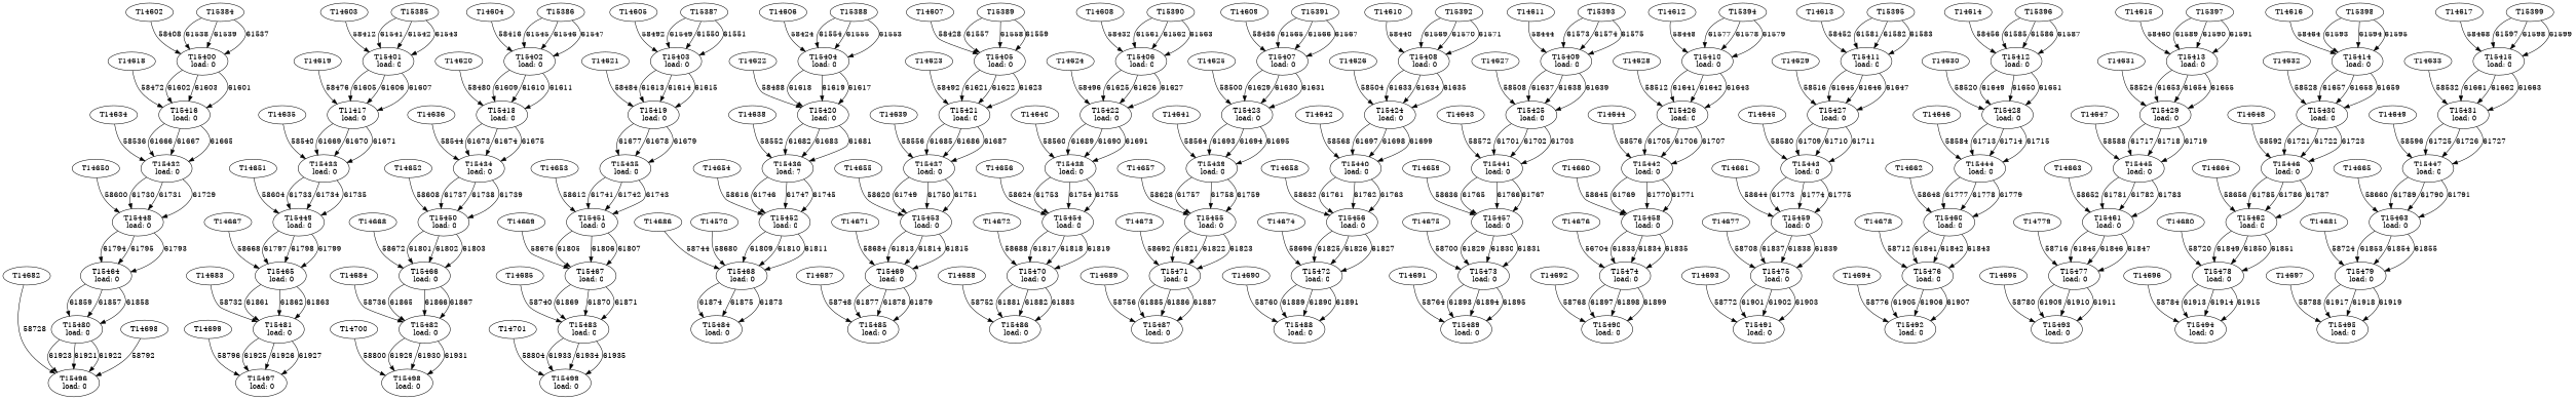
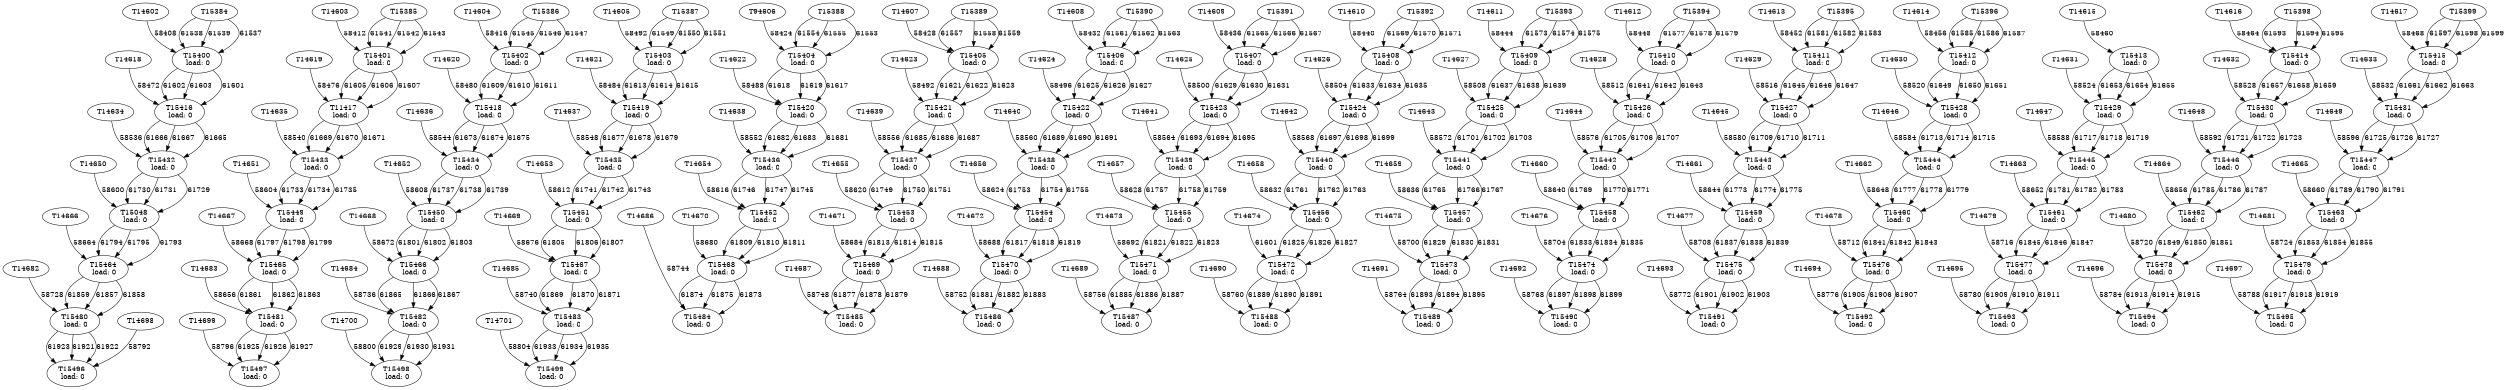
  digraph {
    n1 [label="T15400\n load: 0"]
    n2 [label="T15416\n load: 0"]
    n3 [label="T15432\n load: 0"]
    T14602
    T15384
    n6 [label="T15401\n load: 0"]
    n7 [label="T11417\n load: 0"]
    n8 [label="T15433\n load: 0"]
    T14603
    T15385
    n11 [label="T15402\n load: 0"]
    n12 [label="T15418\n load: 0"]
    n13 [label="T15434\n load: 0"]
    T14604
    T15386
    n16 [label="T15403\n load: 0"]
    n17 [label="T15419\n load: 0"]
    n18 [label="T15435\n load: 0"]
    T14605
    T15387
    n21 [label="T15404\n load: 0"]
    n22 [label="T15420\n load: 0"]
-   n23 [label="T15436\n load: 7"]
-   T14606
+   n23 [label="T15436\n load: 0"]
+   T14606 [label=T94606]
    T15388
    n26 [label="T15405\n load: 0"]
    n27 [label="T15421\n load: 0"]
    n28 [label="T15437\n load: 0"]
    T14607
    T15389
    n31 [label="T15406\n load: 0"]
    n32 [label="T15422\n load: 0"]
    n33 [label="T15438\n load: 0"]
    T14608
    T15390
    n36 [label="T15407\n load: 0"]
    n37 [label="T15423\n load: 0"]
    n38 [label="T15439\n load: 0"]
    T14609
    T15391
    n41 [label="T15408\n load: 0"]
    n42 [label="T15424\n load: 0"]
    n43 [label="T15440\n load: 0"]
    T14610
    T15392
    n46 [label="T15409\n load: 0"]
    n47 [label="T15425\n load: 0"]
    n48 [label="T15441\n load: 0"]
    T14611
    T15393
    n51 [label="T15410\n load: 0"]
    n52 [label="T15426\n load: 0"]
    n53 [label="T15442\n load: 0"]
    T14612
    T15394
    n56 [label="T15411\n load: 0"]
    n57 [label="T15427\n load: 0"]
    n58 [label="T15443\n load: 0"]
    T14613
    T15395
    n61 [label="T15412\n load: 0"]
    n62 [label="T15428\n load: 0"]
    n63 [label="T15444\n load: 0"]
    T14614
    T15396
    n66 [label="T15413\n load: 0"]
    n67 [label="T15429\n load: 0"]
    n68 [label="T15445\n load: 0"]
    T14615
-   T15397
    n71 [label="T15414\n load: 0"]
    n72 [label="T15430\n load: 0"]
    n73 [label="T15446\n load: 0"]
    T14616
    T15398
    n76 [label="T15415\n load: 0"]
    n77 [label="T15431\n load: 0"]
    n78 [label="T15447\n load: 0"]
    T14617
    T15399
-   n81 [label="T15448\n load: 0"]
+   n81 [label="T15048\n load: 0"]
    T14618
    n83 [label="T15449\n load: 0"]
    T14619
    n85 [label="T15450\n load: 0"]
    T14620
    n87 [label="T15451\n load: 0"]
    T14621
    n89 [label="T15452\n load: 0"]
    T14622
    n91 [label="T15453\n load: 0"]
    T14623
    n93 [label="T15454\n load: 0"]
    T14624
    n95 [label="T15455\n load: 0"]
    T14625
    n97 [label="T15456\n load: 0"]
    T14626
    n99 [label="T15457\n load: 0"]
    T14627
    n101 [label="T15458\n load: 0"]
    T14628
    n103 [label="T15459\n load: 0"]
    T14629
    n105 [label="T15460\n load: 0"]
    T14630
    n107 [label="T15461\n load: 0"]
    T14631
    n109 [label="T15462\n load: 0"]
    T14632
    n111 [label="T15463\n load: 0"]
    T14633
    n113 [label="T15464\n load: 0"]
    T14634
    n115 [label="T15465\n load: 0"]
    T14635
    n117 [label="T15466\n load: 0"]
    T14636
    n119 [label="T15467\n load: 0"]
+   T14637
    n121 [label="T15468\n load: 0"]
    T14638
    n123 [label="T15469\n load: 0"]
    T14639
    n125 [label="T15470\n load: 0"]
    T14640
    n127 [label="T15471\n load: 0"]
    T14641
    n129 [label="T15472\n load: 0"]
    T14642
    n131 [label="T15473\n load: 0"]
    T14643
    n133 [label="T15474\n load: 0"]
    T14644
    n135 [label="T15475\n load: 0"]
    T14645
    n137 [label="T15476\n load: 0"]
    T14646
    n139 [label="T15477\n load: 0"]
    T14647
    n141 [label="T15478\n load: 0"]
    T14648
    n143 [label="T15479\n load: 0"]
    T14649
    n145 [label="T15480\n load: 0"]
    T14650
    n147 [label="T15481\n load: 0"]
    T14651
    n149 [label="T15482\n load: 0"]
    T14652
    n151 [label="T15483\n load: 0"]
    T14653
    n153 [label="T15484\n load: 0"]
    T14654
    n155 [label="T15485\n load: 0"]
    T14655
    n157 [label="T15486\n load: 0"]
    T14656
    n159 [label="T15487\n load: 0"]
    T14657
    n161 [label="T15488\n load: 0"]
    T14658
    n163 [label="T15489\n load: 0"]
    T14659
    n165 [label="T15490\n load: 0"]
    T14660
    n167 [label="T15491\n load: 0"]
    T14661
    n169 [label="T15492\n load: 0"]
    T14662
    n171 [label="T15493\n load: 0"]
    T14663
    n173 [label="T15494\n load: 0"]
    T14664
    n175 [label="T15495\n load: 0"]
    T14665
    n177 [label="T15496\n load: 0"]
+   T14666
    n179 [label="T15497\n load: 0"]
    T14667
    n181 [label="T15498\n load: 0"]
    T14668
    n183 [label="T15499\n load: 0"]
    T14669
-   T14670 [label=T14570]
+   T14670
    T14671
    T14672
    T14673
    T14674
    T14675
    T14676
    T14677
    T14678
-   T14679 [label=T14779]
+   T14679
    T14680
    T14681
    T14682
    T14683
    T14684
    T14685
    T14686
    T14687
    T14688
    T14689
    T14690
    T14691
    T14692
    T14693
    T14694
    T14695
    T14696
    T14697
    T14698
    T14699
    T14700
    T14701
    n1 -> n2 [label=61601]
    n1 -> n2 [label=61602]
    n1 -> n2 [label=61603]
    n2 -> n3 [label=61665]
    n2 -> n3 [label=61666]
    n2 -> n3 [label=61667]
    n3 -> n81 [label=61729]
    n3 -> n81 [label=61730]
    n3 -> n81 [label=61731]
    T14602 -> n1 [label=58408]
    T15384 -> n1 [label=61537]
    T15384 -> n1 [label=61538]
    T15384 -> n1 [label=61539]
    n6 -> n7 [label=61605]
    n6 -> n7 [label=61606]
    n6 -> n7 [label=61607]
    n7 -> n8 [label=61669]
    n7 -> n8 [label=61670]
    n7 -> n8 [label=61671]
    n8 -> n83 [label=61733]
    n8 -> n83 [label=61734]
    n8 -> n83 [label=61735]
    T14603 -> n6 [label=58412]
    T15385 -> n6 [label=61541]
    T15385 -> n6 [label=61542]
    T15385 -> n6 [label=61543]
    n11 -> n12 [label=61609]
    n11 -> n12 [label=61610]
    n11 -> n12 [label=61611]
    n12 -> n13 [label=61673]
    n12 -> n13 [label=61674]
    n12 -> n13 [label=61675]
    n13 -> n85 [label=61737]
    n13 -> n85 [label=61738]
    n13 -> n85 [label=61739]
    T14604 -> n11 [label=58416]
    T15386 -> n11 [label=61545]
    T15386 -> n11 [label=61546]
    T15386 -> n11 [label=61547]
    n16 -> n17 [label=61613]
    n16 -> n17 [label=61614]
    n16 -> n17 [label=61615]
    n17 -> n18 [label=61677]
    n17 -> n18 [label=61678]
    n17 -> n18 [label=61679]
    n18 -> n87 [label=61741]
    n18 -> n87 [label=61742]
    n18 -> n87 [label=61743]
    T14605 -> n16 [label=58492]
    T15387 -> n16 [label=61549]
    T15387 -> n16 [label=61550]
    T15387 -> n16 [label=61551]
    n21 -> n22 [label=61617]
    n21 -> n22 [label=61618]
    n21 -> n22 [label=61619]
    n22 -> n23 [label=61681]
    n22 -> n23 [label=61682]
    n22 -> n23 [label=61683]
    n23 -> n89 [label=61745]
    n23 -> n89 [label=61746]
    n23 -> n89 [label=61747]
    T14606 -> n21 [label=58424]
    T15388 -> n21 [label=61553]
    T15388 -> n21 [label=61554]
    T15388 -> n21 [label=61555]
    n26 -> n27 [label=61621]
    n26 -> n27 [label=61622]
    n26 -> n27 [label=61623]
    n27 -> n28 [label=61685]
    n27 -> n28 [label=61686]
    n27 -> n28 [label=61687]
    n28 -> n91 [label=61749]
    n28 -> n91 [label=61750]
    n28 -> n91 [label=61751]
    T14607 -> n26 [label=58428]
    T15389 -> n26 [label=61557]
    T15389 -> n26 [label=61558]
    T15389 -> n26 [label=61559]
    n31 -> n32 [label=61625]
    n31 -> n32 [label=61626]
    n31 -> n32 [label=61627]
    n32 -> n33 [label=61689]
    n32 -> n33 [label=61690]
    n32 -> n33 [label=61691]
    n33 -> n93 [label=61753]
    n33 -> n93 [label=61754]
    n33 -> n93 [label=61755]
    T14608 -> n31 [label=58432]
    T15390 -> n31 [label=61561]
    T15390 -> n31 [label=61562]
    T15390 -> n31 [label=61563]
    n36 -> n37 [label=61629]
    n36 -> n37 [label=61630]
    n36 -> n37 [label=61631]
    n37 -> n38 [label=61693]
    n37 -> n38 [label=61694]
    n37 -> n38 [label=61695]
    n38 -> n95 [label=61757]
    n38 -> n95 [label=61758]
    n38 -> n95 [label=61759]
    T14609 -> n36 [label=58436]
    T15391 -> n36 [label=61565]
    T15391 -> n36 [label=61566]
    T15391 -> n36 [label=61567]
    n41 -> n42 [label=61633]
    n41 -> n42 [label=61634]
    n41 -> n42 [label=61635]
    n42 -> n43 [label=61697]
    n42 -> n43 [label=61698]
    n42 -> n43 [label=61699]
    n43 -> n97 [label=61761]
    n43 -> n97 [label=61762]
    n43 -> n97 [label=61763]
    T14610 -> n41 [label=58440]
    T15392 -> n41 [label=61569]
    T15392 -> n41 [label=61570]
    T15392 -> n41 [label=61571]
    n46 -> n47 [label=61637]
    n46 -> n47 [label=61638]
    n46 -> n47 [label=61639]
    n47 -> n48 [label=61701]
    n47 -> n48 [label=61702]
    n47 -> n48 [label=61703]
    n48 -> n99 [label=61765]
    n48 -> n99 [label=61766]
    n48 -> n99 [label=61767]
    T14611 -> n46 [label=58444]
    T15393 -> n46 [label=61573]
    T15393 -> n46 [label=61574]
    T15393 -> n46 [label=61575]
    n51 -> n52 [label=61641]
    n51 -> n52 [label=61642]
    n51 -> n52 [label=61643]
    n52 -> n53 [label=61705]
    n52 -> n53 [label=61706]
    n52 -> n53 [label=61707]
    n53 -> n101 [label=61769]
    n53 -> n101 [label=61770]
    n53 -> n101 [label=61771]
    T14612 -> n51 [label=58448]
    T15394 -> n51 [label=61577]
    T15394 -> n51 [label=61578]
    T15394 -> n51 [label=61579]
    n56 -> n57 [label=61645]
    n56 -> n57 [label=61646]
    n56 -> n57 [label=61647]
    n57 -> n58 [label=61709]
    n57 -> n58 [label=61710]
    n57 -> n58 [label=61711]
    n58 -> n103 [label=61773]
    n58 -> n103 [label=61774]
    n58 -> n103 [label=61775]
    T14613 -> n56 [label=58452]
    T15395 -> n56 [label=61581]
    T15395 -> n56 [label=61582]
    T15395 -> n56 [label=61583]
    n61 -> n62 [label=61649]
    n61 -> n62 [label=61650]
    n61 -> n62 [label=61651]
    n62 -> n63 [label=61713]
    n62 -> n63 [label=61714]
    n62 -> n63 [label=61715]
    n63 -> n105 [label=61777]
    n63 -> n105 [label=61778]
    n63 -> n105 [label=61779]
    T14614 -> n61 [label=58456]
    T15396 -> n61 [label=61585]
    T15396 -> n61 [label=61586]
    T15396 -> n61 [label=61587]
    n66 -> n67 [label=61653]
    n66 -> n67 [label=61654]
    n66 -> n67 [label=61655]
    n67 -> n68 [label=61717]
    n67 -> n68 [label=61718]
    n67 -> n68 [label=61719]
    n68 -> n107 [label=61781]
    n68 -> n107 [label=61782]
    n68 -> n107 [label=61783]
    T14615 -> n66 [label=58460]
-   T15397 -> n66 [label=61589]
-   T15397 -> n66 [label=61590]
-   T15397 -> n66 [label=61591]
    n71 -> n72 [label=61657]
    n71 -> n72 [label=61658]
    n71 -> n72 [label=61659]
    n72 -> n73 [label=61721]
    n72 -> n73 [label=61722]
    n72 -> n73 [label=61723]
    n73 -> n109 [label=61785]
    n73 -> n109 [label=61786]
    n73 -> n109 [label=61787]
    T14616 -> n71 [label=58464]
    T15398 -> n71 [label=61593]
    T15398 -> n71 [label=61594]
    T15398 -> n71 [label=61595]
    n76 -> n77 [label=61661]
    n76 -> n77 [label=61662]
    n76 -> n77 [label=61663]
    n77 -> n78 [label=61725]
    n77 -> n78 [label=61726]
    n77 -> n78 [label=61727]
    n78 -> n111 [label=61789]
    n78 -> n111 [label=61790]
    n78 -> n111 [label=61791]
    T14617 -> n76 [label=58468]
    T15399 -> n76 [label=61597]
    T15399 -> n76 [label=61598]
    T15399 -> n76 [label=61599]
    n81 -> n113 [label=61793]
    n81 -> n113 [label=61794]
    n81 -> n113 [label=61795]
    T14618 -> n2 [label=58472]
    n83 -> n115 [label=61797]
    n83 -> n115 [label=61798]
    n83 -> n115 [label=61799]
    T14619 -> n7 [label=58476]
    n85 -> n117 [label=61801]
    n85 -> n117 [label=61802]
    n85 -> n117 [label=61803]
    T14620 -> n12 [label=58480]
    n87 -> n119 [label=61805]
    n87 -> n119 [label=61806]
    n87 -> n119 [label=61807]
    T14621 -> n17 [label=58484]
    n89 -> n121 [label=61809]
    n89 -> n121 [label=61810]
    n89 -> n121 [label=61811]
    T14622 -> n22 [label=58488]
    n91 -> n123 [label=61813]
    n91 -> n123 [label=61814]
    n91 -> n123 [label=61815]
    T14623 -> n27 [label=58492]
    n93 -> n125 [label=61817]
    n93 -> n125 [label=61818]
    n93 -> n125 [label=61819]
    T14624 -> n32 [label=58496]
    n95 -> n127 [label=61821]
    n95 -> n127 [label=61822]
    n95 -> n127 [label=61823]
    T14625 -> n37 [label=58500]
    n97 -> n129 [label=61825]
    n97 -> n129 [label=61826]
    n97 -> n129 [label=61827]
    T14626 -> n42 [label=58504]
    n99 -> n131 [label=61829]
    n99 -> n131 [label=61830]
    n99 -> n131 [label=61831]
    T14627 -> n47 [label=58508]
    n101 -> n133 [label=61833]
    n101 -> n133 [label=61834]
    n101 -> n133 [label=61835]
    T14628 -> n52 [label=58512]
    n103 -> n135 [label=61837]
    n103 -> n135 [label=61838]
    n103 -> n135 [label=61839]
    T14629 -> n57 [label=58516]
    n105 -> n137 [label=61841]
    n105 -> n137 [label=61842]
    n105 -> n137 [label=61843]
    T14630 -> n62 [label=58520]
    n107 -> n139 [label=61845]
    n107 -> n139 [label=61846]
    n107 -> n139 [label=61847]
    T14631 -> n67 [label=58524]
    n109 -> n141 [label=61849]
    n109 -> n141 [label=61850]
    n109 -> n141 [label=61851]
    T14632 -> n72 [label=58528]
    n111 -> n143 [label=61853]
    n111 -> n143 [label=61854]
    n111 -> n143 [label=61855]
    T14633 -> n77 [label=58532]
    n113 -> n145 [label=61857]
    n113 -> n145 [label=61858]
    n113 -> n145 [label=61859]
    T14634 -> n3 [label=58536]
    n115 -> n147 [label=61861]
    n115 -> n147 [label=61862]
    n115 -> n147 [label=61863]
    T14635 -> n8 [label=58540]
    n117 -> n149 [label=61865]
    n117 -> n149 [label=61866]
    n117 -> n149 [label=61867]
    T14636 -> n13 [label=58544]
    n119 -> n151 [label=61869]
    n119 -> n151 [label=61870]
    n119 -> n151 [label=61871]
+   T14637 -> n18 [label=58548]
    n121 -> n153 [label=61873]
    n121 -> n153 [label=61874]
    n121 -> n153 [label=61875]
    T14638 -> n23 [label=58552]
    n123 -> n155 [label=61877]
    n123 -> n155 [label=61878]
    n123 -> n155 [label=61879]
    T14639 -> n28 [label=58556]
    n125 -> n157 [label=61881]
    n125 -> n157 [label=61882]
    n125 -> n157 [label=61883]
    T14640 -> n33 [label=58560]
    n127 -> n159 [label=61885]
    n127 -> n159 [label=61886]
    n127 -> n159 [label=61887]
    T14641 -> n38 [label=58564]
    n129 -> n161 [label=61889]
    n129 -> n161 [label=61890]
    n129 -> n161 [label=61891]
    T14642 -> n43 [label=58568]
    n131 -> n163 [label=61893]
    n131 -> n163 [label=61894]
    n131 -> n163 [label=61895]
    T14643 -> n48 [label=58572]
    n133 -> n165 [label=61897]
    n133 -> n165 [label=61898]
    n133 -> n165 [label=61899]
    T14644 -> n53 [label=58576]
    n135 -> n167 [label=61901]
    n135 -> n167 [label=61902]
    n135 -> n167 [label=61903]
    T14645 -> n58 [label=58580]
    n137 -> n169 [label=61905]
    n137 -> n169 [label=61906]
    n137 -> n169 [label=61907]
    T14646 -> n63 [label=58584]
    n139 -> n171 [label=61909]
    n139 -> n171 [label=61910]
    n139 -> n171 [label=61911]
    T14647 -> n68 [label=58588]
    n141 -> n173 [label=61913]
    n141 -> n173 [label=61914]
    n141 -> n173 [label=61915]
    T14648 -> n73 [label=58592]
    n143 -> n175 [label=61917]
    n143 -> n175 [label=61918]
    n143 -> n175 [label=61919]
    T14649 -> n78 [label=58596]
    n145 -> n177 [label=61921]
    n145 -> n177 [label=61922]
    n145 -> n177 [label=61923]
    T14650 -> n81 [label=58600]
    n147 -> n179 [label=61925]
    n147 -> n179 [label=61926]
    n147 -> n179 [label=61927]
    T14651 -> n83 [label=58604]
    n149 -> n181 [label=61929]
    n149 -> n181 [label=61930]
    n149 -> n181 [label=61931]
    T14652 -> n85 [label=58608]
    n151 -> n183 [label=61933]
    n151 -> n183 [label=61934]
    n151 -> n183 [label=61935]
    T14653 -> n87 [label=58612]
    T14654 -> n89 [label=58616]
    T14655 -> n91 [label=58620]
    T14656 -> n93 [label=58624]
    T14657 -> n95 [label=58628]
    T14658 -> n97 [label=58632]
    T14659 -> n99 [label=58636]
-   T14660 -> n101 [label=58645]
+   T14660 -> n101 [label=58640]
    T14661 -> n103 [label=58644]
    T14662 -> n105 [label=58648]
    T14663 -> n107 [label=58652]
    T14664 -> n109 [label=58656]
    T14665 -> n111 [label=58660]
+   T14666 -> n113 [label=58664]
    T14667 -> n115 [label=58668]
    T14668 -> n117 [label=58672]
    T14669 -> n119 [label=58676]
    T14670 -> n121 [label=58680]
    T14671 -> n123 [label=58684]
    T14672 -> n125 [label=58688]
    T14673 -> n127 [label=58692]
-   T14674 -> n129 [label=58696]
+   T14674 -> n129 [label=61601]
    T14675 -> n131 [label=58700]
-   T14676 -> n133 [label=56704]
+   T14676 -> n133 [label=58704]
    T14677 -> n135 [label=58708]
    T14678 -> n137 [label=58712]
    T14679 -> n139 [label=58716]
    T14680 -> n141 [label=58720]
    T14681 -> n143 [label=58724]
-   T14682 -> n177 [label=58728]
-   T14683 -> n147 [label=58732]
+   T14682 -> n145 [label=58728]
+   T14683 -> n147 [label=58656]
    T14684 -> n149 [label=58736]
    T14685 -> n151 [label=58740]
-   T14686 -> n121 [label=58744]
+   T14686 -> n153 [label=58744]
    T14687 -> n155 [label=58748]
    T14688 -> n157 [label=58752]
    T14689 -> n159 [label=58756]
    T14690 -> n161 [label=58760]
    T14691 -> n163 [label=58764]
    T14692 -> n165 [label=58768]
    T14693 -> n167 [label=58772]
    T14694 -> n169 [label=58776]
    T14695 -> n171 [label=58780]
    T14696 -> n173 [label=58784]
    T14697 -> n175 [label=58788]
    T14698 -> n177 [label=58792]
    T14699 -> n179 [label=58796]
    T14700 -> n181 [label=58800]
    T14701 -> n183 [label=58804]
  }
